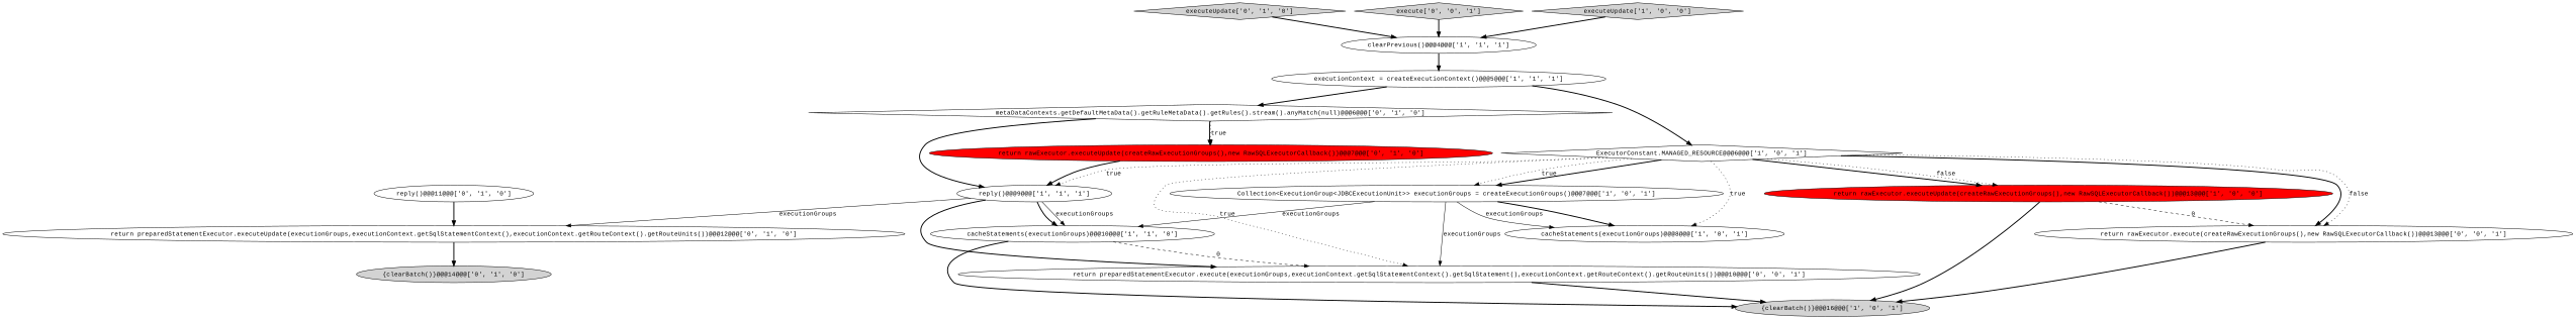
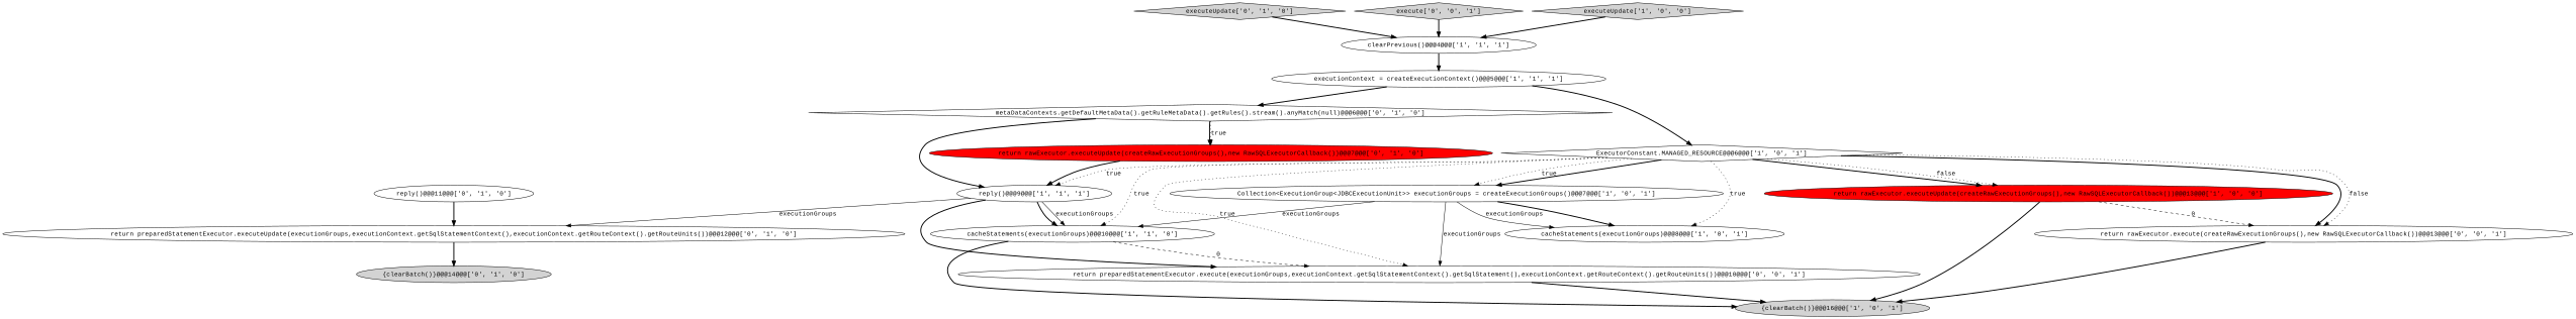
  digraph {
    fontname="Liberation Mono"
    node [fillcolor=white fontname="Liberation Mono" shape=ellipse style=filled]
    edge [fontname="Liberation Mono" style=bold]
    n1 [label="executionContext = createExecutionContext()@@@5@@@['1', '1', '1']"]
    n2 [label="ExecutorConstant.MANAGED_RESOURCE@@@6@@@['1', '0', '1']" shape=diamond]
    n3 [label="metaDataContexts.getDefaultMetaData().getRuleMetaData().getRules().stream().anyMatch(null)@@@6@@@['0', '1', '0']" shape=diamond]
    n4 [label="return preparedStatementExecutor.execute(executionGroups,executionContext.getSqlStatementContext().getSqlStatement(),executionContext.getRouteContext().getRouteUnits())@@@10@@@['0', '0', '1']"]
    n5 [label="Collection<ExecutionGroup<JDBCExecutionUnit>> executionGroups = createExecutionGroups()@@@7@@@['1', '0', '1']"]
    n6 [label="cacheStatements(executionGroups)@@@8@@@['1', '0', '1']"]
    n7 [label="cacheStatements(executionGroups)@@@10@@@['1', '1', '0']"]
    n8 [label="reply()@@@9@@@['1', '1', '1']"]
    n9 [label="return rawExecutor.execute(createRawExecutionGroups(),new RawSQLExecutorCallback())@@@13@@@['0', '0', '1']"]
    n10 [fillcolor=red label="return rawExecutor.executeUpdate(createRawExecutionGroups(),new RawSQLExecutorCallback())@@@13@@@['1', '0', '0']"]
    n11 [fillcolor=red label="return rawExecutor.executeUpdate(createRawExecutionGroups(),new RawSQLExecutorCallback())@@@7@@@['0', '1', '0']"]
    n12 [fillcolor=lightgray label="{clearBatch()}@@@16@@@['1', '0', '1']"]
    n13 [fillcolor=lightgray label="executeUpdate['0', '1', '0']" shape=diamond]
    n14 [label="clearPrevious()@@@4@@@['1', '1', '1']"]
    n15 [label="return preparedStatementExecutor.executeUpdate(executionGroups,executionContext.getSqlStatementContext(),executionContext.getRouteContext().getRouteUnits())@@@12@@@['0', '1', '0']"]
    n16 [label="reply()@@@11@@@['0', '1', '0']"]
    n17 [fillcolor=lightgray label="{clearBatch()}@@@14@@@['0', '1', '0']"]
    n18 [fillcolor=lightgray label="execute['0', '0', '1']" shape=diamond]
    n19 [fillcolor=lightgray label="executeUpdate['1', '0', '0']" shape=diamond]
    n1 -> n2
    n1 -> n3
    n2 -> n4 [label=true style=dotted]
    n2 -> n5
    n2 -> n5 [label=true style=dotted]
    n2 -> n6 [label=true style=dotted]
+   n2 -> n7 [label=true style=dotted]
    n2 -> n8 [label=true style=dotted]
    n2 -> n9
    n2 -> n9 [label=false style=dotted]
    n2 -> n10
    n2 -> n10 [label=false style=dotted]
    n3 -> n8
    n3 -> n11 [label=true style=dotted]
    n3 -> n11
    n4 -> n12
    n5 -> n4 [label=executionGroups style=solid]
    n5 -> n6
    n5 -> n6 [label=executionGroups style=solid]
    n5 -> n7 [label=executionGroups style=solid]
    n7 -> n4 [label=0 style=dashed]
    n7 -> n12
    n8 -> n4
    n8 -> n7
    n8 -> n7 [label=executionGroups style=solid]
    n8 -> n15 [label=executionGroups style=solid]
    n9 -> n12
    n10 -> n9 [label=0 style=dashed]
    n10 -> n12
    n11 -> n8
    n13 -> n14
    n14 -> n1
    n15 -> n17
    n16 -> n15
    n18 -> n14
    n19 -> n14
  }
